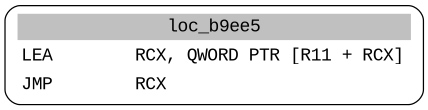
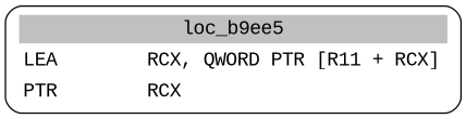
  digraph {
-   n1 [fontname="Courier New" label=<<table border="0" cellborder="0" cellpadding="3"><tr><td align="center" colspan="2" bgcolor="grey">loc_b9ee5</td></tr><tr><td align="left">LEA        RCX, QWORD PTR [R11 + RCX]</td></tr><tr><td align="left">JMP        RCX</td></tr></table>> shape=Mrecord]
+   n1 [fontname="Courier New" label=<<table border="0" cellborder="0" cellpadding="3"><tr><td align="center" colspan="2" bgcolor="grey">loc_b9ee5</td></tr><tr><td align="left">LEA        RCX, QWORD PTR [R11 + RCX]</td></tr><tr><td align="left">PTR        RCX</td></tr></table>> shape=Mrecord]
  }
